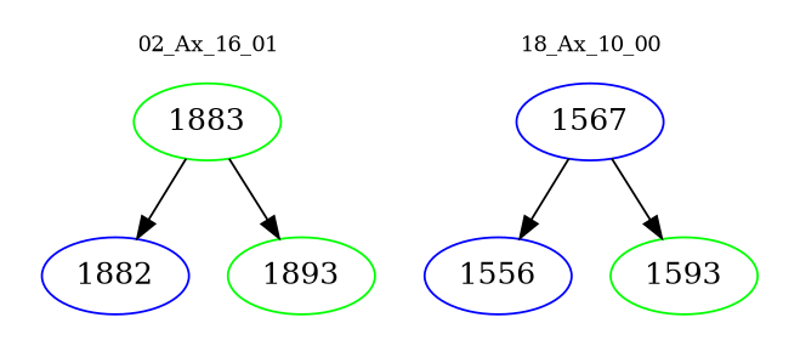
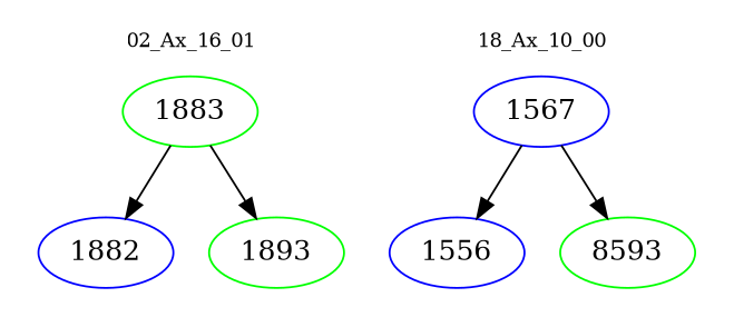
  digraph {
    node [color=green]
    edge [color=black]
    n1 [label=1883]
    n2 [color=blue label=1882]
    n3 [label=1893]
    n4 [color=blue label=1567]
    n5 [color=blue label=1556]
-   n6 [label=1593]
+   n6 [label=8593]
    subgraph cluster_1 {
      color=white
      fontsize=10
      label="02_Ax_16_01"
      n1
      n2
      n3
    }
    subgraph cluster_2 {
      color=white
      fontsize=10
      label="18_Ax_10_00"
      n4
      n5
      n6
    }
    n1 -> n2
    n1 -> n3
    n4 -> n5
    n4 -> n6
  }
